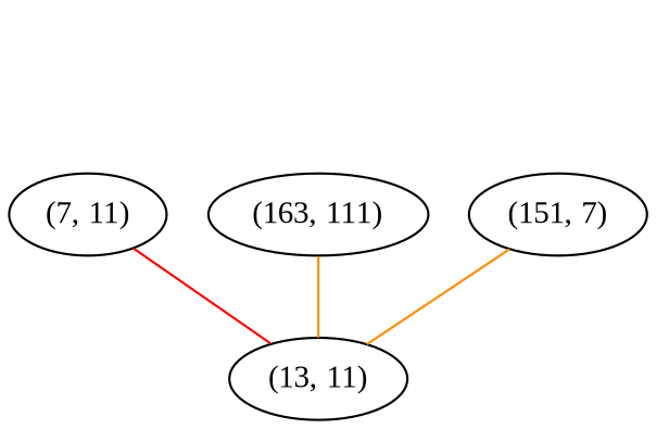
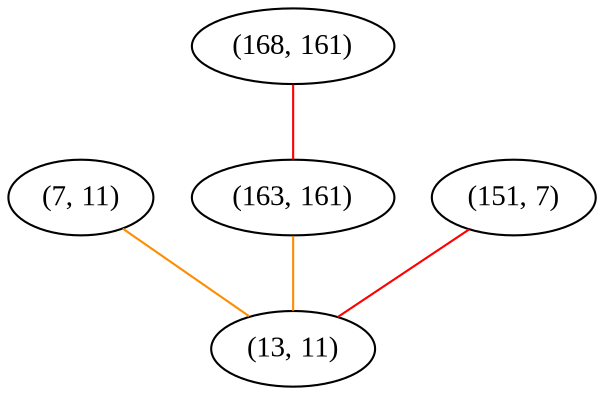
  graph {
    fontname="Liberation Serif"
    node [fontname="Liberation Serif"]
    edge [color=darkorange fontname="Liberation Serif" weight=1]
    "(7, 11)"
    "(13, 11)"
-   "(163, 161)" [label="(163, 111)"]
+   "(168, 161)"
+   "(163, 161)"
    "(151, 7)"
-   "(7, 11)" -- "(13, 11)" [color=red]
+   "(7, 11)" -- "(13, 11)"
+   "(168, 161)" -- "(163, 161)" [color=red]
    "(163, 161)" -- "(13, 11)"
-   "(151, 7)" -- "(13, 11)"
+   "(151, 7)" -- "(13, 11)" [color=red]
  }
